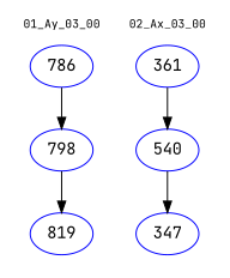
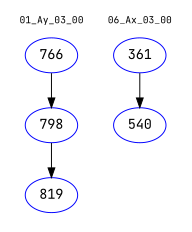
  digraph {
    fontname="JetBrains Mono"
    node [color=blue fontname="JetBrains Mono"]
    edge [color=black fontname="JetBrains Mono"]
-   n1 [label=786]
+   n1 [label=766]
    n2 [label=798]
    n3 [label=819]
    n4 [label=361]
    n5 [label=540]
-   n6 [label=347]
    subgraph cluster_1 {
      color=white
      fontsize=10
      label="01_Ay_03_00"
      n1
      n2
      n3
    }
    subgraph cluster_2 {
      color=white
      fontsize=10
-     label="02_Ax_03_00"
+     label="06_Ax_03_00"
      n4
      n5
-     n6
    }
    n1 -> n2
    n2 -> n3
    n4 -> n5
-   n5 -> n6
  }
